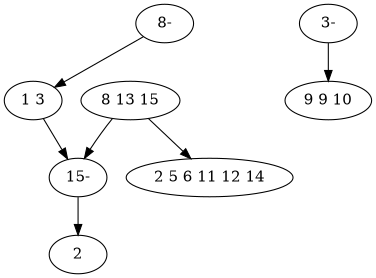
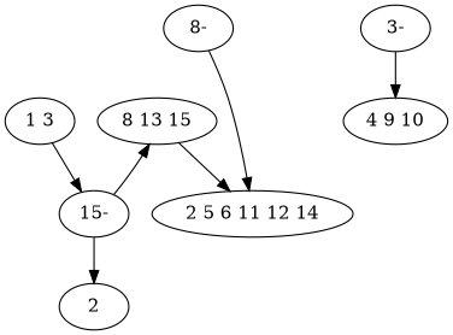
  digraph {
    n1 [label="8 13 15"]
    n2 [label="15-"]
    n3 [label="2 5 6 11 12 14"]
    n4 [label=2]
    n5 [label="8-"]
    n6 [label="1 3"]
    n7 [label="3-"]
-   n8 [label="9 9 10"]
-   n1 -> n2
+   n8 [label="4 9 10"]
+   n2 -> n1
    n1 -> n3
    n2 -> n4
-   n5 -> n6
+   n5 -> n3
    n6 -> n2
    n7 -> n8
  }
